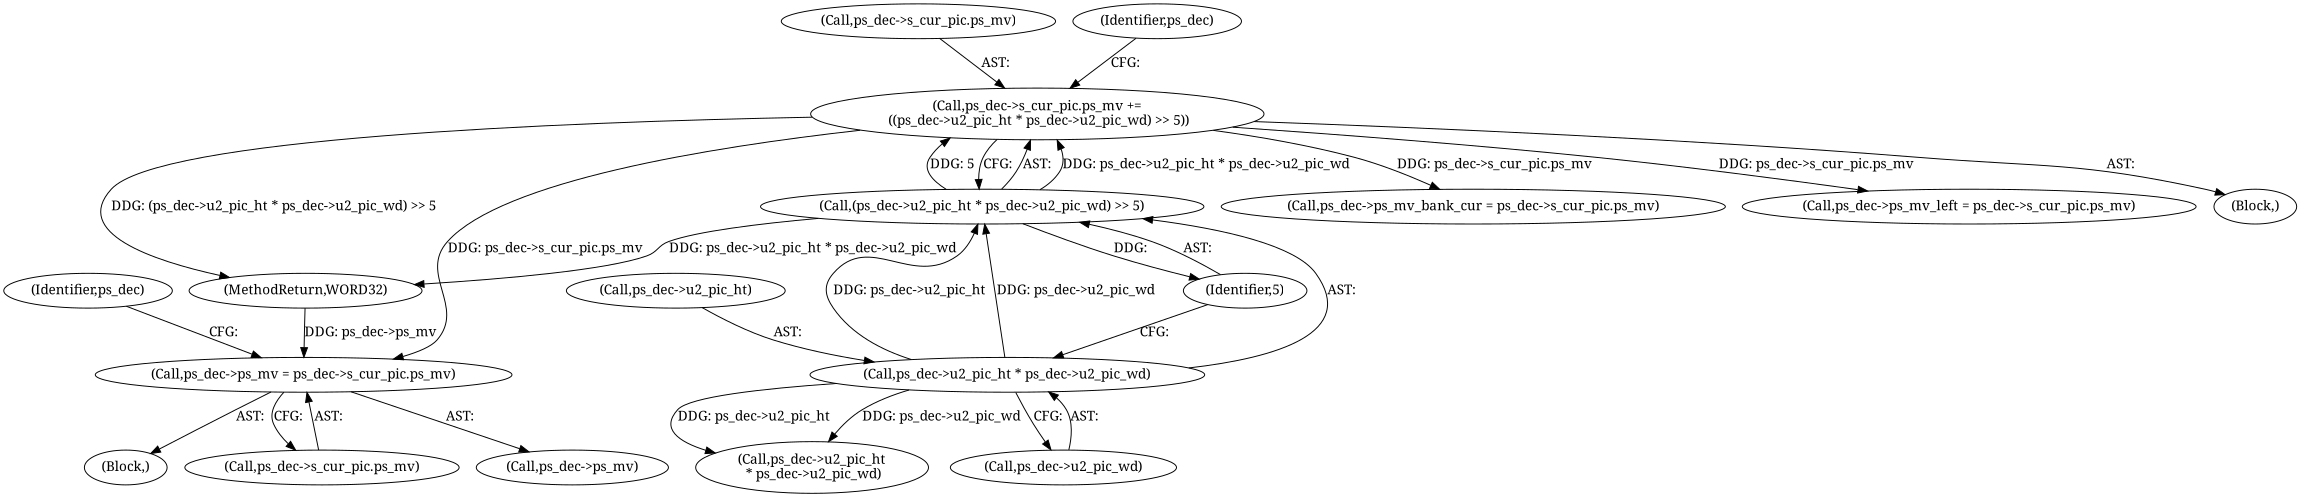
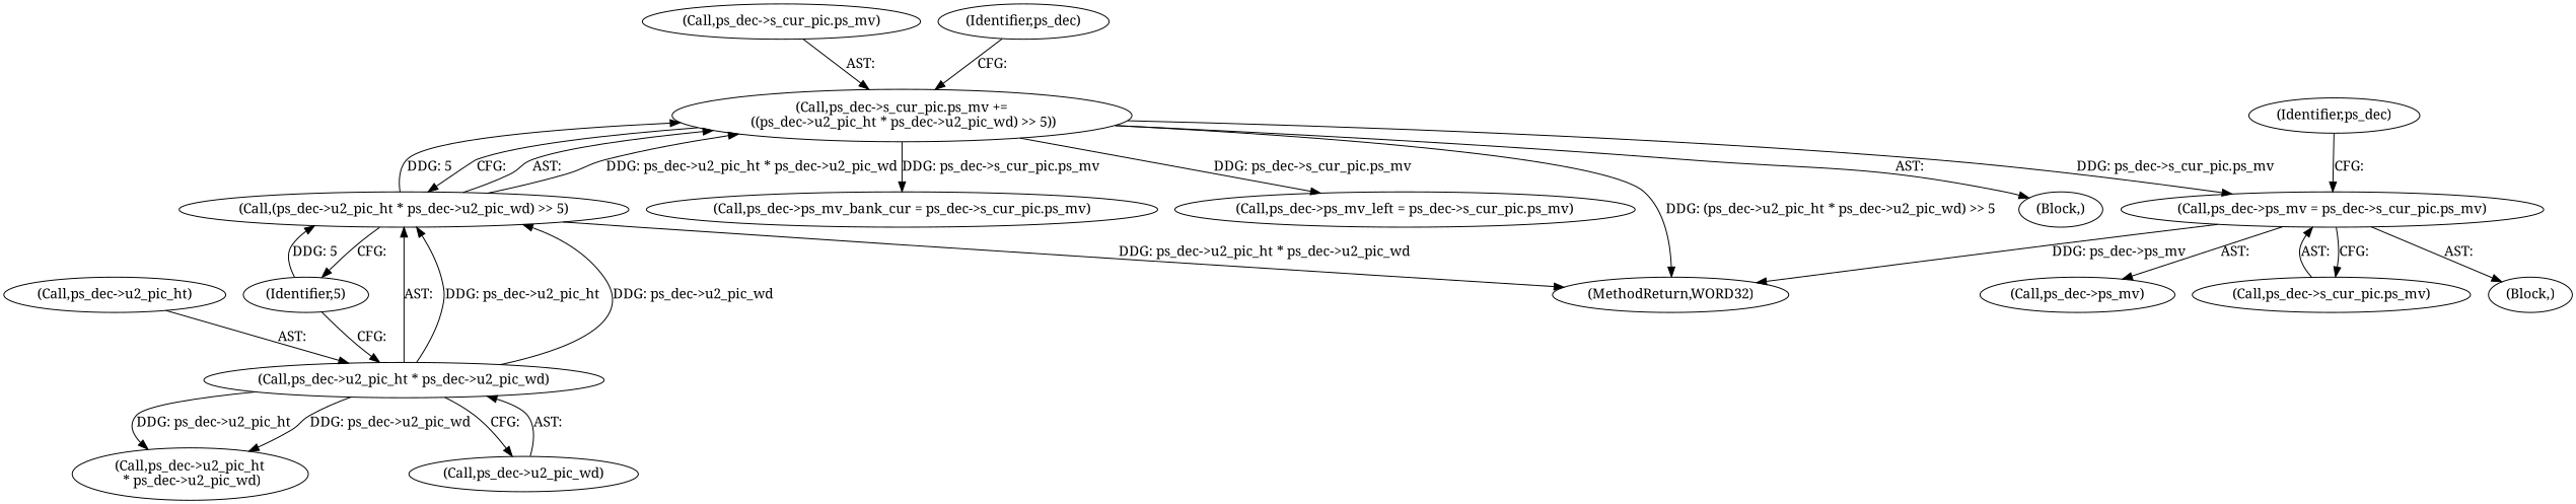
  digraph {
    fontname="Noto Serif"
    node [fontname="Noto Serif"]
    edge [fontname="Noto Serif"]
    n1 [label="(Call,ps_dec->ps_mv = ps_dec->s_cur_pic.ps_mv)"]
    n2 [label="(Block,)"]
    n3 [label="(Call,ps_dec->s_cur_pic.ps_mv)"]
    n4 [label="(MethodReturn,WORD32)"]
    n5 [label="(Call,ps_dec->ps_mv)"]
    n6 [label="(Call,ps_dec->s_cur_pic.ps_mv +=\n ((ps_dec->u2_pic_ht * ps_dec->u2_pic_wd) >> 5))"]
    n7 [label="(Call,(ps_dec->u2_pic_ht * ps_dec->u2_pic_wd) >> 5)"]
    n8 [label="(Call,ps_dec->ps_mv_bank_cur = ps_dec->s_cur_pic.ps_mv)"]
    n9 [label="(Call,ps_dec->ps_mv_left = ps_dec->s_cur_pic.ps_mv)"]
    n10 [label="(Block,)"]
    n11 [label="(Identifier,5)"]
    n12 [label="(Call,ps_dec->u2_pic_ht * ps_dec->u2_pic_wd)"]
    n13 [label="(Call,ps_dec->u2_pic_ht\n * ps_dec->u2_pic_wd)"]
    n14 [label="(Call,ps_dec->u2_pic_wd)"]
    n15 [label="(Call,ps_dec->u2_pic_ht)"]
    n16 [label="(Call,ps_dec->s_cur_pic.ps_mv)"]
    n17 [label="(Identifier,ps_dec)"]
    n18 [label="(Identifier,ps_dec)"]
    n1 -> n2 [label="AST: "]
    n1 -> n3 [label="CFG: "]
-   n4 -> n1 [label="DDG: ps_dec->ps_mv"]
+   n1 -> n4 [label="DDG: ps_dec->ps_mv"]
    n1 -> n5 [label="AST: "]
    n3 -> n1 [label="AST: "]
    n6 -> n1 [label="DDG: ps_dec->s_cur_pic.ps_mv"]
    n6 -> n4 [label="DDG: (ps_dec->u2_pic_ht * ps_dec->u2_pic_wd) >> 5"]
    n6 -> n7 [label="CFG: "]
    n6 -> n8 [label="DDG: ps_dec->s_cur_pic.ps_mv"]
    n6 -> n9 [label="DDG: ps_dec->s_cur_pic.ps_mv"]
    n6 -> n10 [label="AST: "]
    n7 -> n4 [label="DDG: ps_dec->u2_pic_ht * ps_dec->u2_pic_wd"]
    n7 -> n6 [label="AST: "]
    n7 -> n6 [label="DDG: ps_dec->u2_pic_ht * ps_dec->u2_pic_wd"]
    n7 -> n6 [label="DDG: 5"]
-   n7 -> n11 [label="DDG: "]
-   n11 -> n7 [label="AST: "]
+   n7 -> n11 [label="CFG: "]
+   n11 -> n7 [label="DDG: 5"]
    n11 -> n12 [label="CFG: "]
    n12 -> n7 [label="AST: "]
    n12 -> n7 [label="DDG: ps_dec->u2_pic_ht"]
    n12 -> n7 [label="DDG: ps_dec->u2_pic_wd"]
    n12 -> n13 [label="DDG: ps_dec->u2_pic_ht"]
    n12 -> n13 [label="DDG: ps_dec->u2_pic_wd"]
    n12 -> n14 [label="CFG: "]
    n14 -> n12 [label="AST: "]
    n15 -> n12 [label="AST: "]
    n16 -> n6 [label="AST: "]
    n17 -> n6 [label="CFG: "]
    n18 -> n1 [label="CFG: "]
  }
